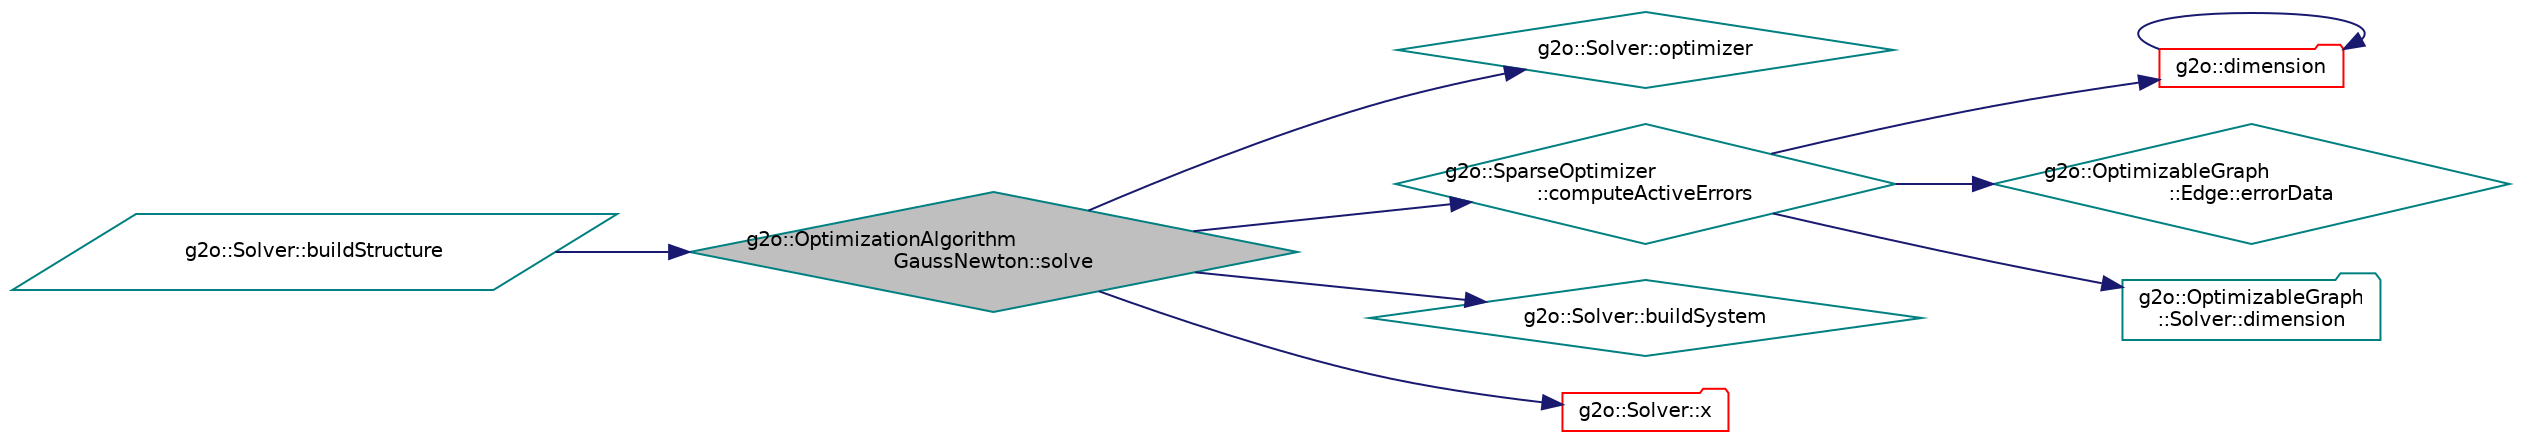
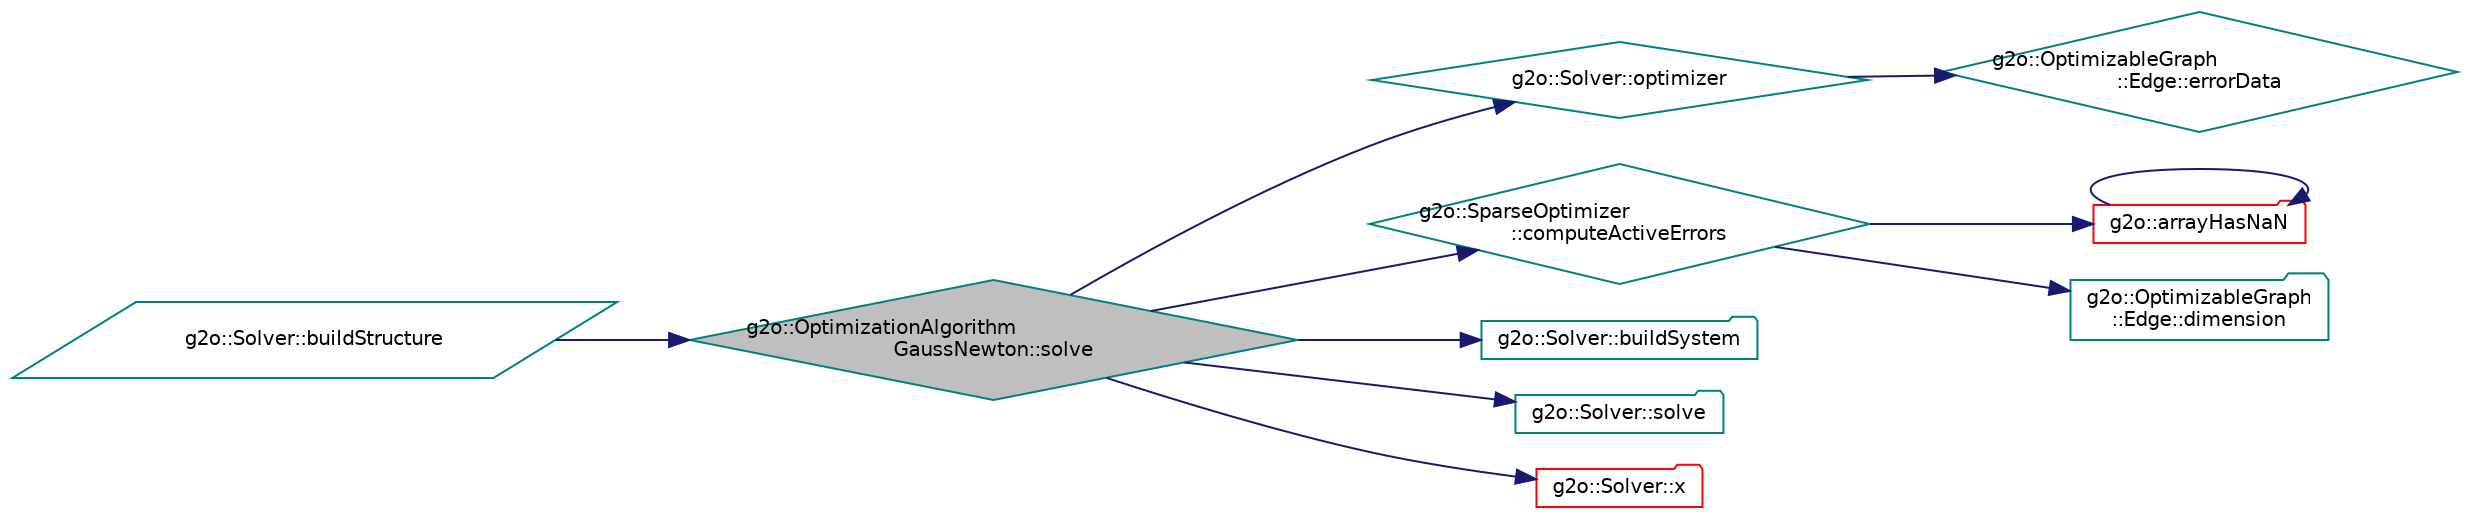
  digraph {
    rankdir=LR
    node [color=teal fillcolor=white fontname=Helvetica fontsize=10 shape=diamond style=filled]
    edge [color=midnightblue fontname=Helvetica fontsize=10 labelfontname=Helvetica labelfontsize=10 style=solid]
    n1 [fillcolor=grey75 fontcolor=black height=0.2 label="g2o::OptimizationAlgorithm\lGaussNewton::solve" width=0.4]
    n2 [height=0.2 label="g2o::Solver::optimizer" width=0.4]
    n3 [height=0.2 label="g2o::SparseOptimizer\l::computeActiveErrors" width=0.4]
-   n4 [height=0.2 label="g2o::Solver::buildSystem" width=0.4]
+   n4 [height=0.2 label="g2o::Solver::buildSystem" shape=folder width=0.4]
+   n5 [height=0.2 label="g2o::Solver::solve" shape=folder width=0.4]
    n6 [color=red height=0.2 label="g2o::Solver::x" shape=folder width=0.4]
-   n7 [color=red height=0.2 label="g2o::dimension" shape=folder width=0.4]
+   n7 [color=red height=0.2 label="g2o::arrayHasNaN" shape=folder width=0.4]
    n8 [height=0.2 label="g2o::OptimizableGraph\l::Edge::errorData" width=0.4]
-   n9 [height=0.2 label="g2o::OptimizableGraph\l::Solver::dimension" shape=folder width=0.4]
+   n9 [height=0.2 label="g2o::OptimizableGraph\l::Edge::dimension" shape=folder width=0.4]
    n10 [height=0.2 label="g2o::Solver::buildStructure" shape=parallelogram width=0.4]
    n1 -> n2
    n1 -> n3
    n1 -> n4
+   n1 -> n5
    n1 -> n6
    n3 -> n7
-   n3 -> n8
+   n2 -> n8
    n3 -> n9
    n7 -> n7
    n10 -> n1
  }
